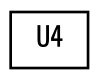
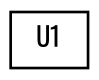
  digraph {
    rankdir=LR
    fontname=Oswald
-   n1 [color=black fillcolor=white fontname=Oswald fontsize=10 height=0.2 label=U4 shape=record style=filled width=0.4]
+   n1 [color=black fillcolor=white fontname=Oswald fontsize=10 height=0.2 label=U1 shape=record style=filled width=0.4]
  }
